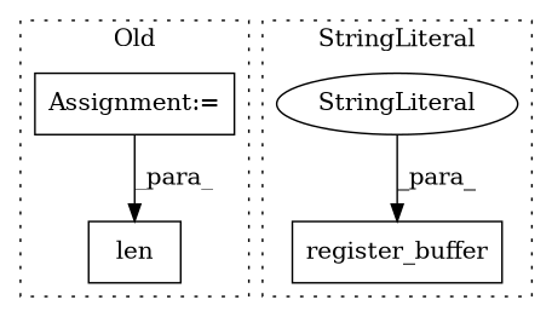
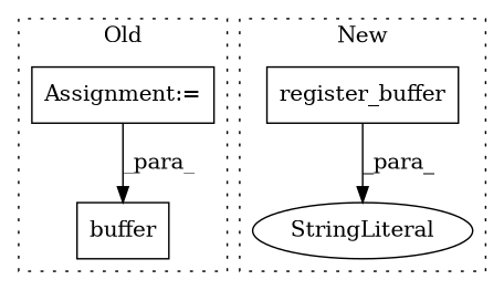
  digraph {
    node [a=32 shape=box]
-   n1 [l="4,1" label=len s="3324,3334"]
+   n1 [l="4,1" label=buffer s="3324,3334"]
    n2 [a=7 l=1 label="Assignment:=" s=3319]
    n3 [l="16,1" label=register_buffer s="3521,3573"]
    n4 [a=45 l=12 label=StringLiteral s=3537 shape=ellipse]
    subgraph cluster_1 {
      label=Old
      style=dotted
      n1
      n2
    }
    subgraph cluster_2 {
-     label=StringLiteral
+     label=New
      style=dotted
      n3
      n4
    }
    n2 -> n1 [label=_para_]
-   n4 -> n3 [label=_para_]
+   n3 -> n4 [label=_para_]
  }
